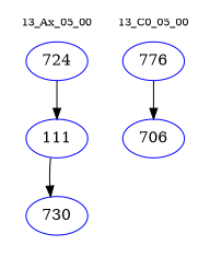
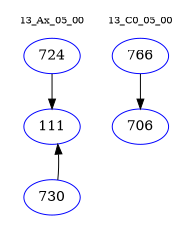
  digraph {
    node [color=blue]
    edge [color=black]
    n1 [label=724]
    n2 [label=111]
    n3 [label=730]
-   n4 [label=776]
+   n4 [label=766]
    n5 [label=706]
    subgraph cluster_1 {
      color=white
      fontsize=10
      label="13_Ax_05_00"
      n1
      n2
      n3
    }
    subgraph cluster_2 {
      color=white
      fontsize=10
      label="13_C0_05_00"
      n4
      n5
    }
    n1 -> n2
-   n2 -> n3
+   n3 -> n2
    n4 -> n5
  }
